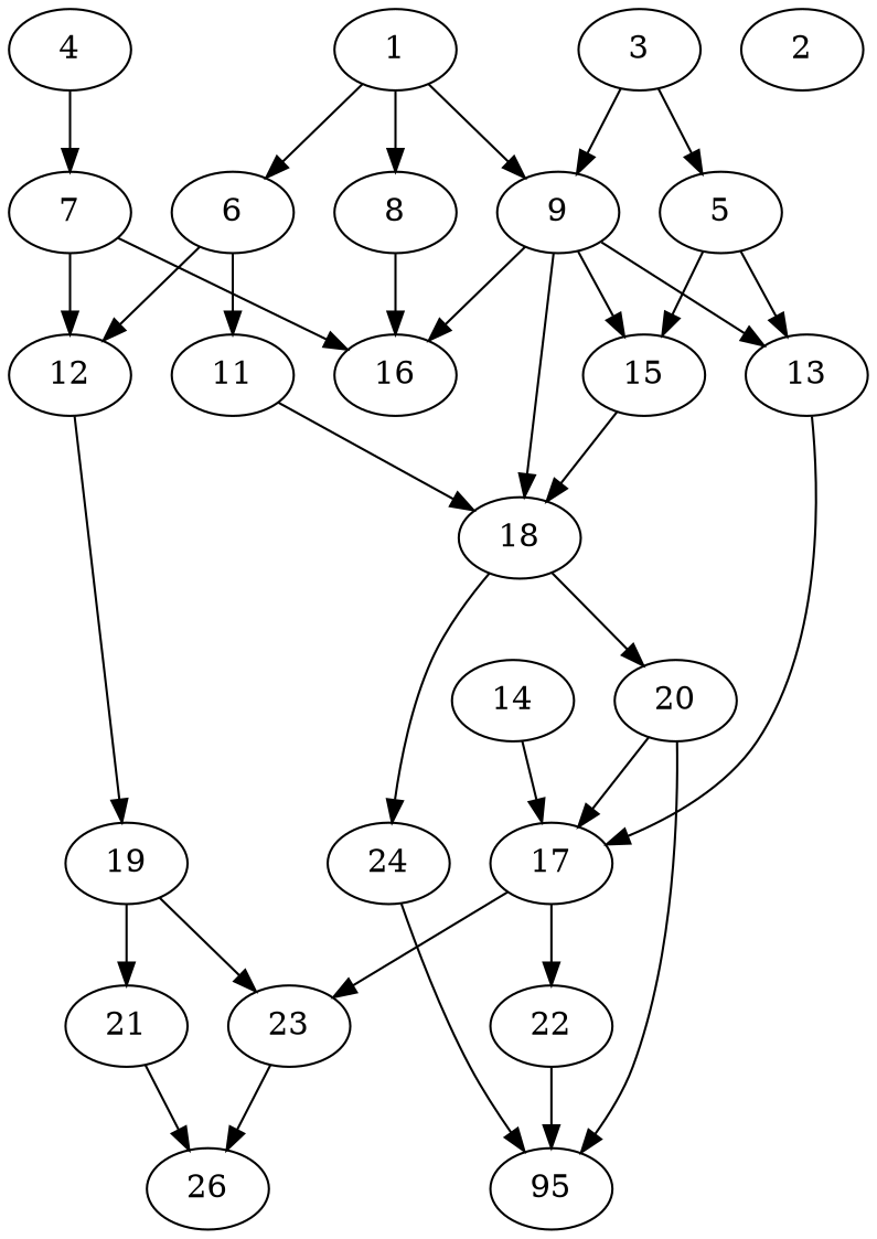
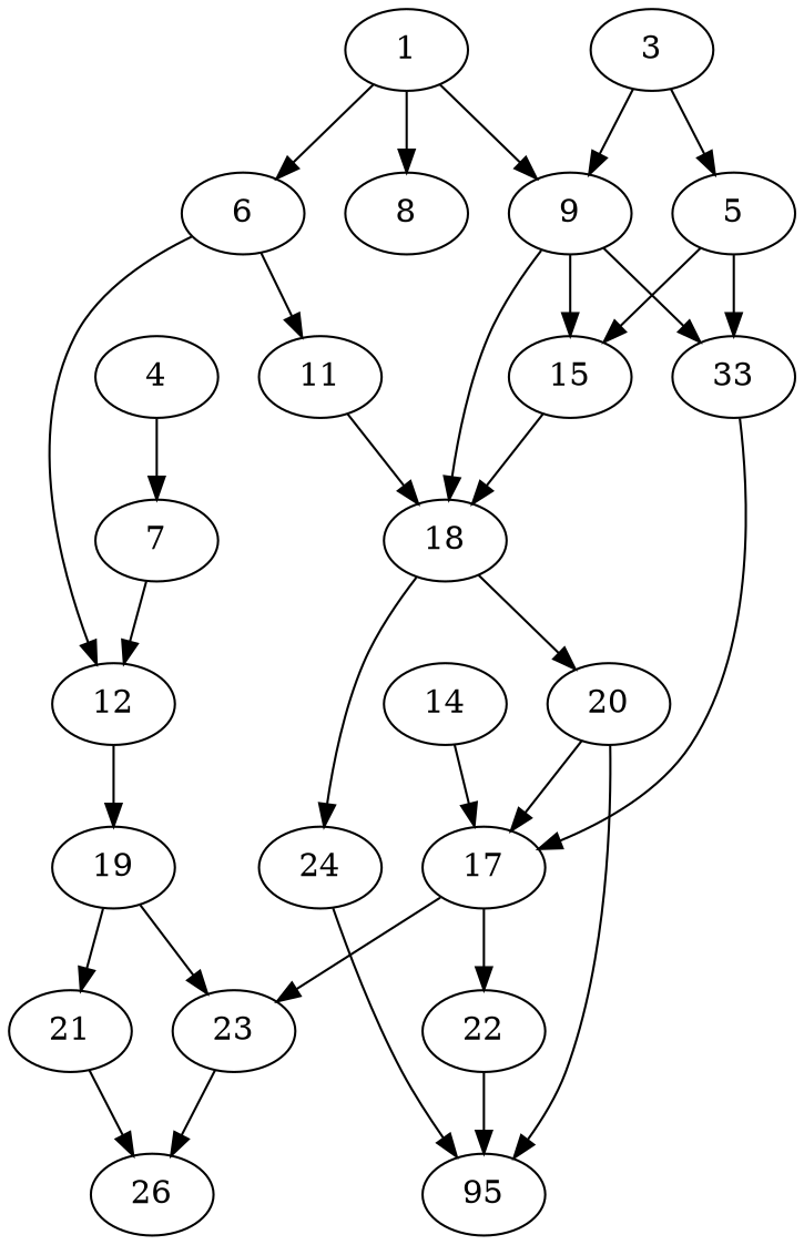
  digraph {
    node [alpha=0.10]
    1 [expect_size=18142076256957497344]
    6 [alpha=0.07 expect_size=940794416298708]
    8 [alpha=0.01 expect_size=130957325018964832]
    9 [alpha=0.20 expect_size=4069621740088323]
    12 [alpha=0.04 expect_size=3521685293298390]
    11 [alpha=0.15 expect_size=304716671570592]
-   16 [alpha=0.08 expect_size=7319381614354452]
-   13 [alpha=0.04 expect_size=4806308191360016]
+   13 [alpha=0.04 expect_size=4806308191360016 label=33]
    15 [alpha=0.05 expect_size=128123171614203232]
    18 [alpha=0.20 expect_size=10112619391198606]
    19 [alpha=0.15 expect_size=212303939998056448]
    17 [expect_size=6931925676412895232]
    14 [alpha=0.02 expect_size=67836252054863478784]
-   2 [alpha=0.11 expect_size=50870860183049720]
    3 [alpha=0.08 expect_size=1162924579505502]
    5 [alpha=0.11 expect_size=95911273465493584]
    4 [alpha=0.05 expect_size=3637669835711716]
    7 [alpha=0.03 expect_size=51476926816998916096]
    23 [alpha=0.16 expect_size=16521033184170196]
    21 [alpha=0.18 expect_size=12297728319029248000]
    22 [alpha=0.07 expect_size=9569186283768370]
    20 [alpha=0.01 expect_size=2991833277791816]
    24 [expect_size=1423146374200198]
    n24 [alpha=0.09 expect_size=5952767168749372 label=95]
    26 [alpha=0.12 expect_size=1418757843673741]
    1 -> 6
    1 -> 8
    1 -> 9
    6 -> 12
    6 -> 11
-   8 -> 16
-   9 -> 16
    9 -> 13
    9 -> 15
    9 -> 18
    12 -> 19
    11 -> 18
    13 -> 17
    15 -> 18
    18 -> 20
    18 -> 24
    19 -> 23
    19 -> 21
    17 -> 23
    17 -> 22
    14 -> 17
    3 -> 9
    3 -> 5
    5 -> 13
    5 -> 15
    4 -> 7
    7 -> 12
-   7 -> 16
    23 -> 26
    21 -> 26
    22 -> n24
    20 -> 17
    20 -> n24
    24 -> n24
  }
